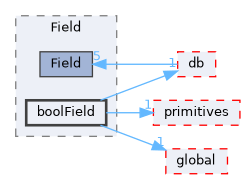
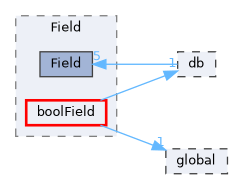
  digraph {
    compound=true
    rankdir=LR
    node [color=red fillcolor="#edf0f7" fontname=Helvetica fontsize=10 shape=box style="filled,dashed"]
    edge [color=steelblue1 fontcolor=steelblue1 fontname=Helvetica fontsize=10 headlabel=1 labeldistance=1.5 labelfontname=Helvetica labelfontsize=10]
    n1 [color=grey25 fillcolor="#a2b4d6" height=0.2 label=Field style=filled width=0.4]
-   n2 [color=grey25 height=0.2 label=boolField style="filled,bold" width=0.4]
-   n3 [height=0.2 label=primitives width=0.4]
-   n4 [height=0.2 label=db width=0.4]
-   n5 [height=0.2 label=global width=0.4]
+   n2 [height=0.2 label=boolField style="filled,bold" width=0.4]
+   n4 [color=grey25 height=0.2 label=db width=0.4]
+   n5 [color=grey25 height=0.2 label=global width=0.4]
    subgraph cluster_1 {
      bgcolor="#edf0f7"
      fontname=Helvetica
      fontsize=10
      label=Field
      pencolor=grey50
      style="filled,dashed"
      n1
      n2
    }
-   n2 -> n3
    n2 -> n4
    n2 -> n5
    n4 -> n1 [headlabel=5]
  }
